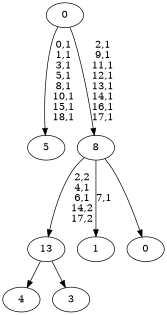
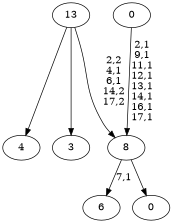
  digraph {
-   n1 [label=5]
    n2 [label=4]
    n3 [label=3]
    13
-   n5 [label=1]
+   n5 [label=6]
    n6 [label=0]
    8
    0
    13 -> n2
    13 -> n3
-   8 -> 13 [label="2,2\n4,1\n6,1\n14,2\n17,2"]
+   13 -> 8 [label="2,2\n4,1\n6,1\n14,2\n17,2"]
    8 -> n5 [label="7,1"]
    8 -> n6
-   0 -> n1 [label="0,1\n1,1\n3,1\n5,1\n8,1\n10,1\n15,1\n18,1"]
    0 -> 8 [label="2,1\n9,1\n11,1\n12,1\n13,1\n14,1\n16,1\n17,1"]
  }
